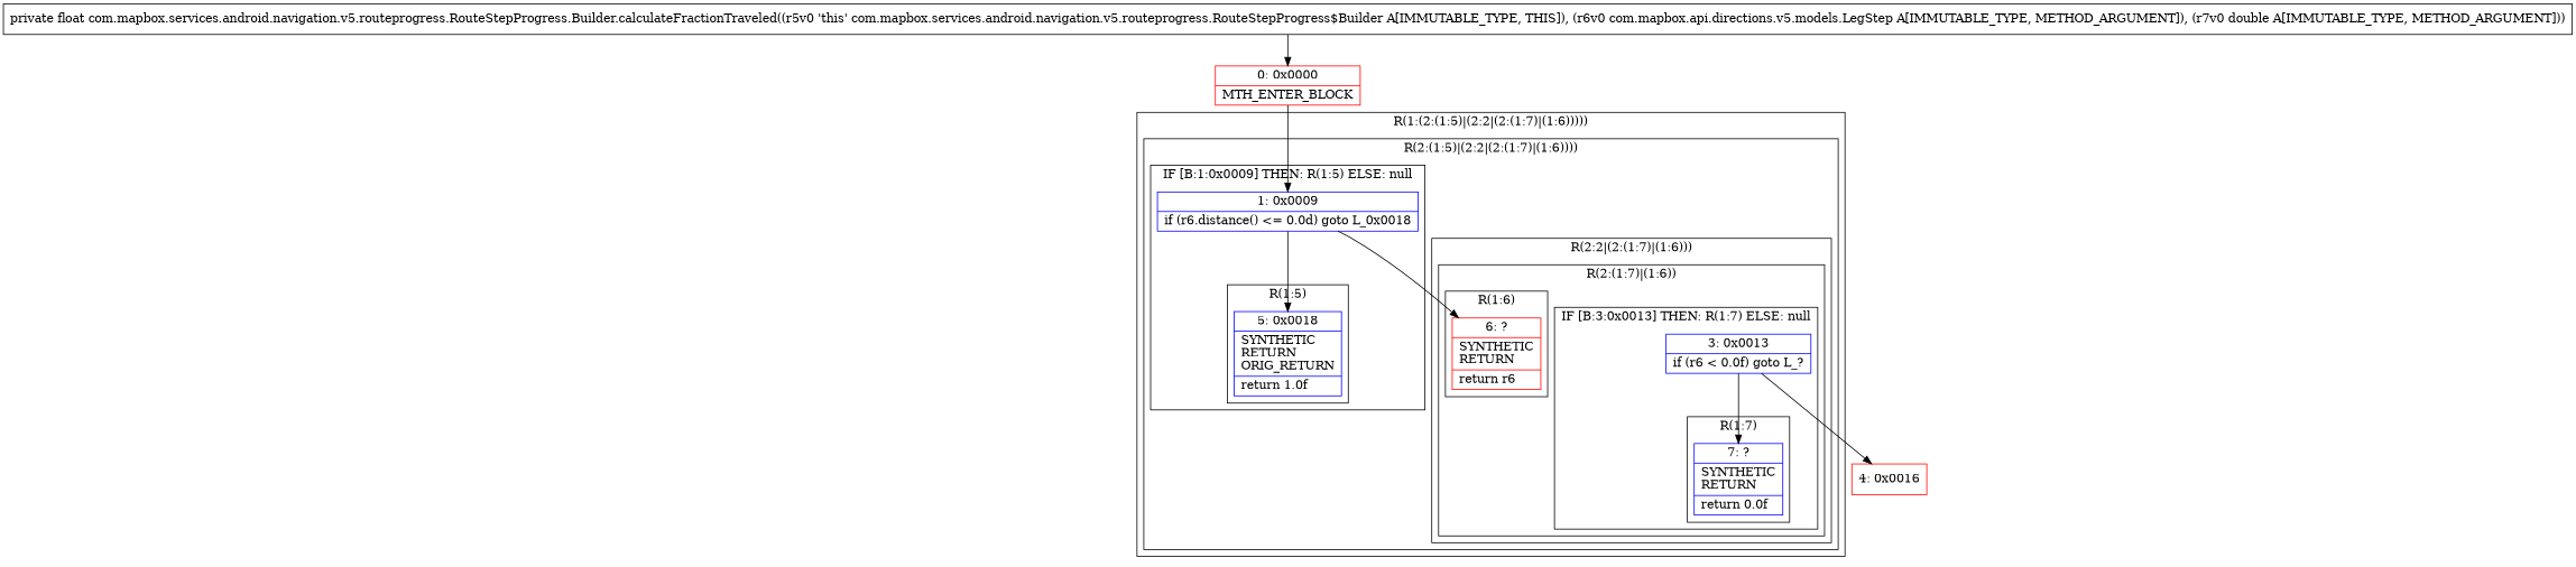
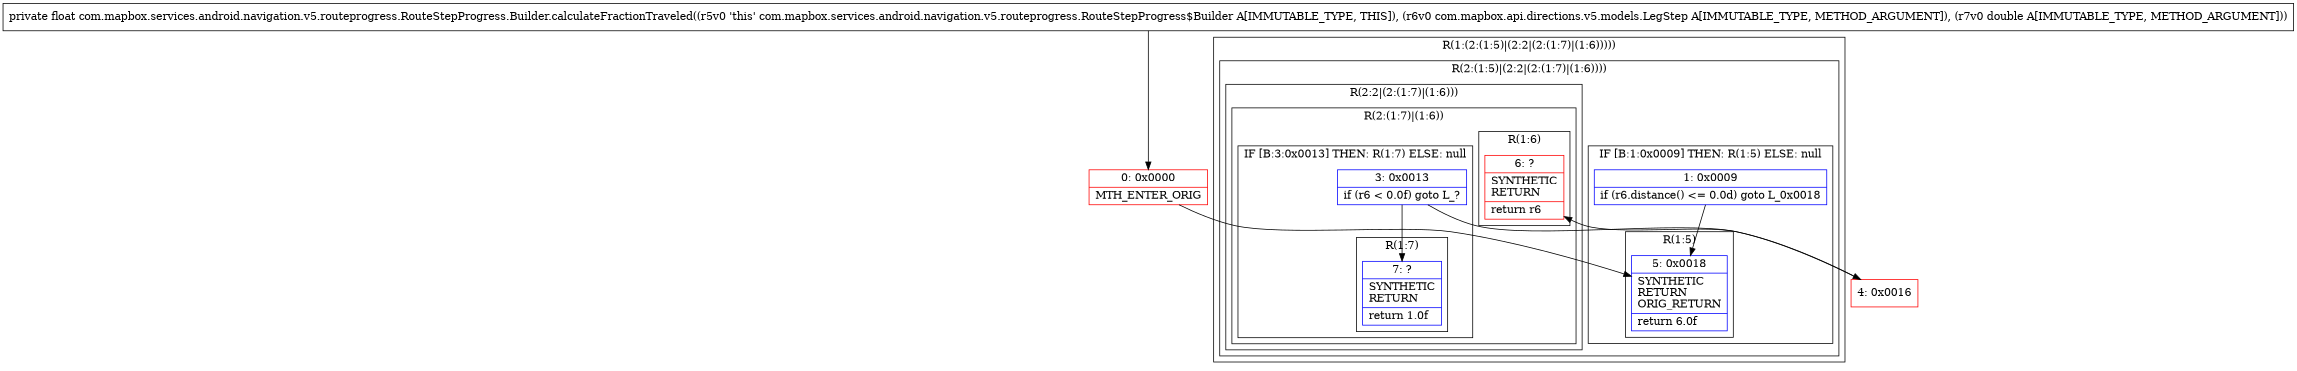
  digraph {
    node [color=blue shape=record]
-   n1 [label="{5\:\ 0x0018|SYNTHETIC\lRETURN\lORIG_RETURN\l|return 1.0f\l}"]
+   n1 [label="{5\:\ 0x0018|SYNTHETIC\lRETURN\lORIG_RETURN\l|return 6.0f\l}"]
    n2 [label="{1\:\ 0x0009|if (r6.distance() \<= 0.0d) goto L_0x0018\l}"]
-   n3 [label="{7\:\ ?|SYNTHETIC\lRETURN\l|return 0.0f\l}"]
+   n3 [label="{7\:\ ?|SYNTHETIC\lRETURN\l|return 1.0f\l}"]
    n4 [label="{3\:\ 0x0013|if (r6 \< 0.0f) goto L_?\l}"]
    n5 [color=red label="{6\:\ ?|SYNTHETIC\lRETURN\l|return r6\l}"]
    n6 [color=red label="{4\:\ 0x0016}"]
-   n7 [color=red label="{0\:\ 0x0000|MTH_ENTER_BLOCK\l}"]
+   n7 [color=red label="{0\:\ 0x0000|MTH_ENTER_ORIG\l}"]
    n8 [label="{private float com.mapbox.services.android.navigation.v5.routeprogress.RouteStepProgress.Builder.calculateFractionTraveled((r5v0 'this' com.mapbox.services.android.navigation.v5.routeprogress.RouteStepProgress$Builder A[IMMUTABLE_TYPE, THIS]), (r6v0 com.mapbox.api.directions.v5.models.LegStep A[IMMUTABLE_TYPE, METHOD_ARGUMENT]), (r7v0 double A[IMMUTABLE_TYPE, METHOD_ARGUMENT])) }" color=""]
    subgraph cluster_1 {
      label="R(1:(2:(1:5)|(2:2|(2:(1:7)|(1:6)))))"
      subgraph cluster_2 {
        label="R(2:(1:5)|(2:2|(2:(1:7)|(1:6))))"
        subgraph cluster_3 {
          label="IF [B:1:0x0009] THEN: R(1:5) ELSE: null"
          n2
          subgraph cluster_4 {
            label="R(1:5)"
            n1
          }
        }
        subgraph cluster_5 {
          label="R(2:2|(2:(1:7)|(1:6)))"
          subgraph cluster_6 {
            label="R(2:(1:7)|(1:6))"
            subgraph cluster_7 {
              label="IF [B:3:0x0013] THEN: R(1:7) ELSE: null"
              n4
              subgraph cluster_8 {
                label="R(1:7)"
                n3
              }
            }
            subgraph cluster_9 {
              label="R(1:6)"
              n5
            }
          }
        }
      }
    }
    n2 -> n1
    n4 -> n3
    n4 -> n6 [style=solid]
-   n2 -> n5
-   n7 -> n2
+   n6 -> n5
+   n7 -> n1
    n8 -> n7
  }
